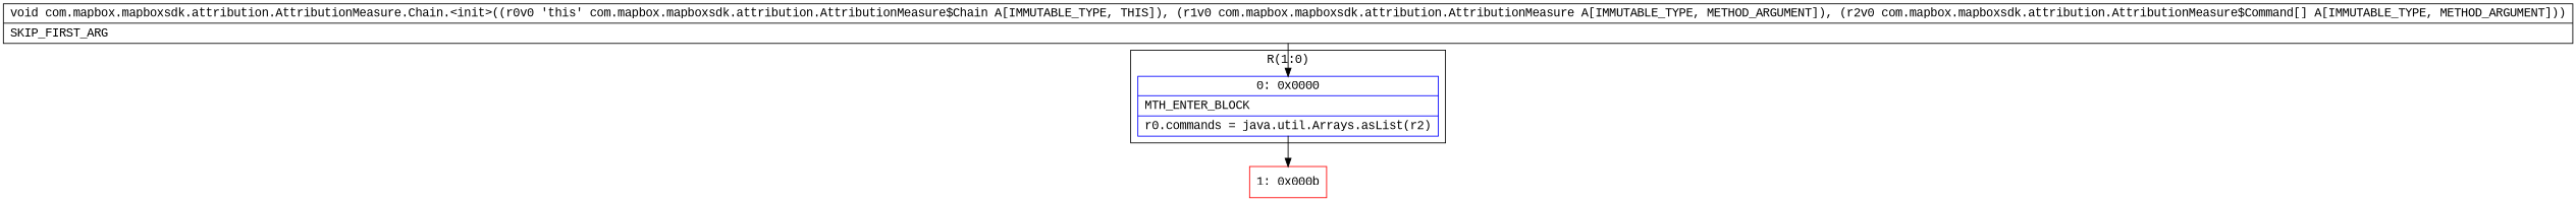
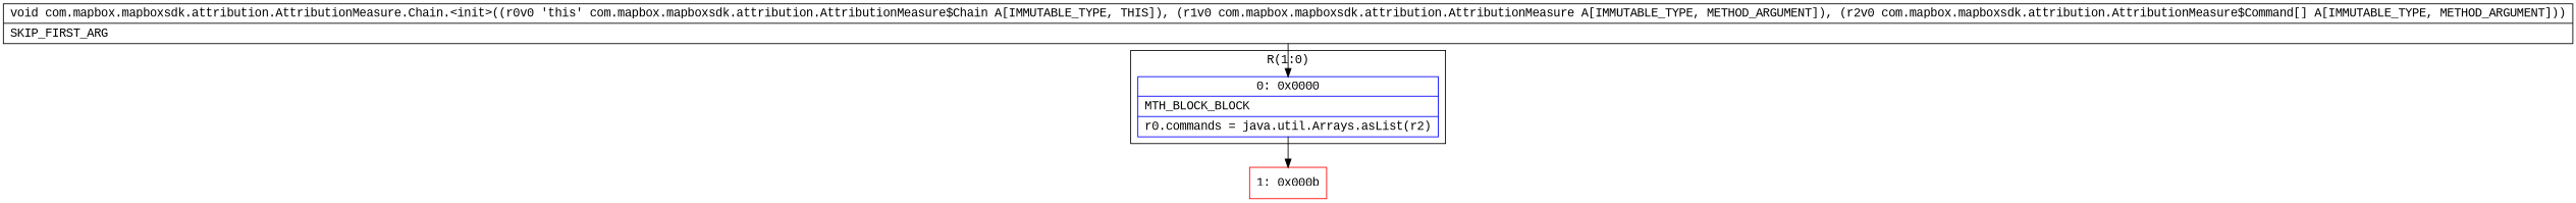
  digraph {
    fontname="Liberation Mono"
    node [shape=record fontname="Liberation Mono"]
    edge [fontname="Liberation Mono"]
-   n1 [color=blue label="{0\:\ 0x0000|MTH_ENTER_BLOCK\l|r0.commands = java.util.Arrays.asList(r2)\l}"]
+   n1 [color=blue label="{0\:\ 0x0000|MTH_BLOCK_BLOCK\l|r0.commands = java.util.Arrays.asList(r2)\l}"]
    n2 [color=red label="{1\:\ 0x000b}"]
    n3 [label="{void com.mapbox.mapboxsdk.attribution.AttributionMeasure.Chain.\<init\>((r0v0 'this' com.mapbox.mapboxsdk.attribution.AttributionMeasure$Chain A[IMMUTABLE_TYPE, THIS]), (r1v0 com.mapbox.mapboxsdk.attribution.AttributionMeasure A[IMMUTABLE_TYPE, METHOD_ARGUMENT]), (r2v0 com.mapbox.mapboxsdk.attribution.AttributionMeasure$Command[] A[IMMUTABLE_TYPE, METHOD_ARGUMENT]))  | SKIP_FIRST_ARG\l}"]
    subgraph cluster_1 {
      label="R(1:0)"
      n1
    }
    n1 -> n2
    n3 -> n1
  }
